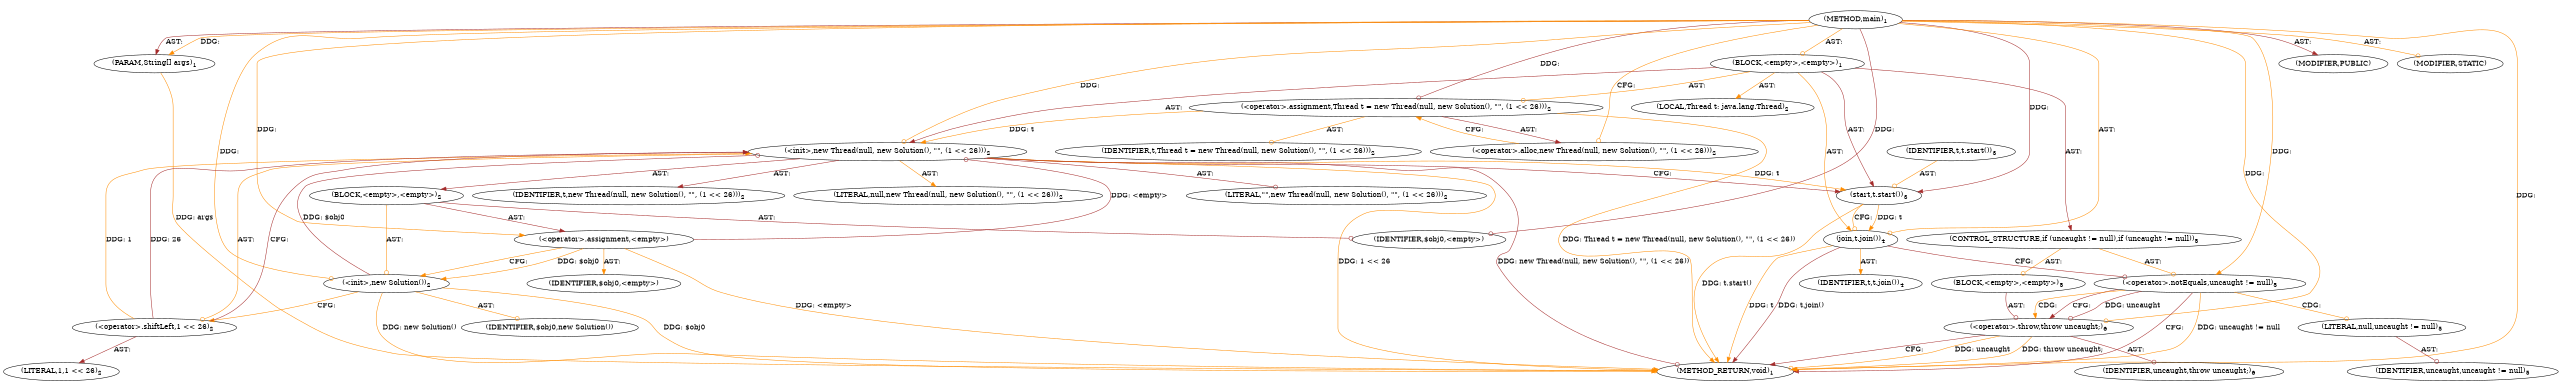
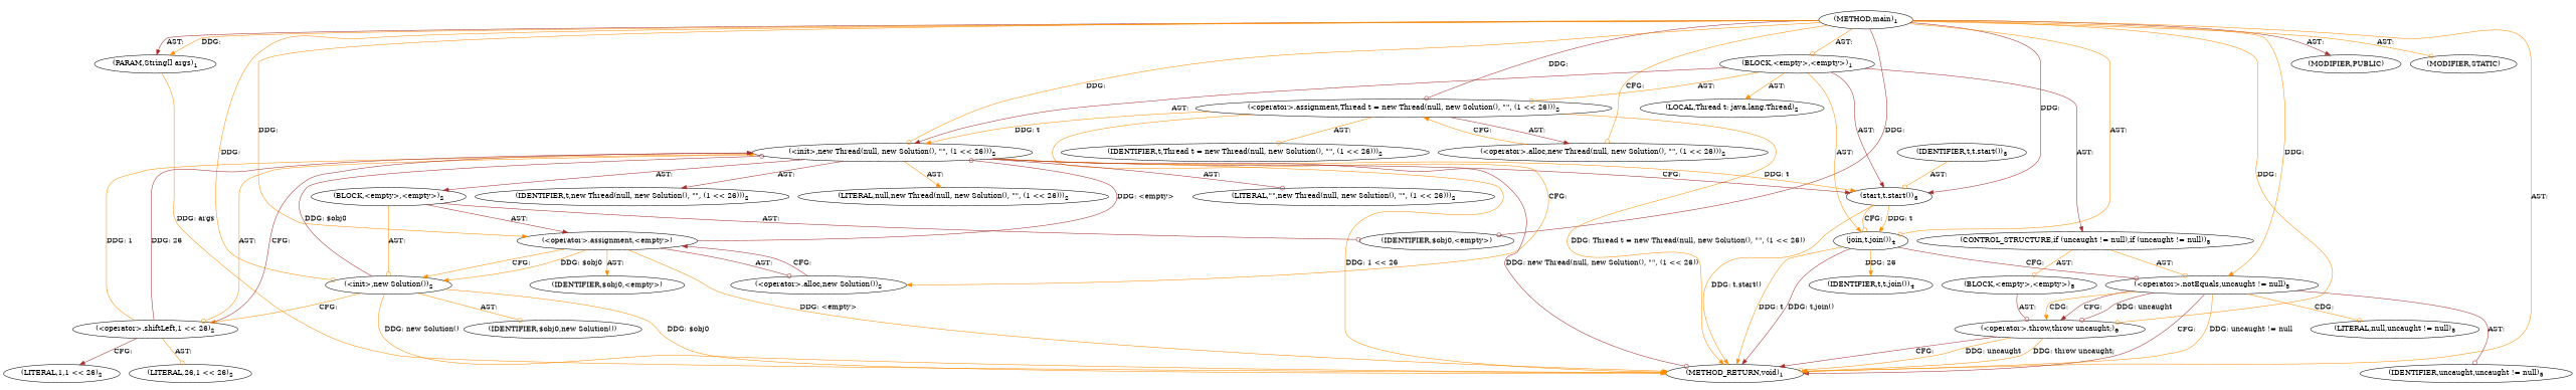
  digraph {
    edge [arrowhead=normal color=darkorange]
    n1 [label=<(METHOD,main)<SUB>1</SUB>>]
    n2 [label=<(PARAM,String[] args)<SUB>1</SUB>>]
    n3 [label=<(BLOCK,&lt;empty&gt;,&lt;empty&gt;)<SUB>1</SUB>>]
    n4 [label=<(&lt;operator&gt;.assignment,Thread t = new Thread(null, new Solution(), &quot;&quot;, (1 &lt;&lt; 26)))<SUB>2</SUB>>]
    n5 [label=<(&lt;operator&gt;.alloc,new Thread(null, new Solution(), &quot;&quot;, (1 &lt;&lt; 26)))<SUB>2</SUB>>]
    n6 [label=<(&lt;init&gt;,new Thread(null, new Solution(), &quot;&quot;, (1 &lt;&lt; 26)))<SUB>2</SUB>>]
    n7 [label=<(&lt;operator&gt;.assignment,&lt;empty&gt;)>]
    n8 [label=<(&lt;init&gt;,new Solution())<SUB>2</SUB>>]
    n9 [label=<(IDENTIFIER,$obj0,&lt;empty&gt;)>]
    n10 [label=<(start,t.start())<SUB>3</SUB>>]
    n11 [label=<(join,t.join())<SUB>4</SUB>>]
    n12 [label=<(&lt;operator&gt;.notEquals,uncaught != null)<SUB>5</SUB>>]
    n13 [label=<(&lt;operator&gt;.throw,throw uncaught;)<SUB>6</SUB>>]
    n14 [label=<(MODIFIER,PUBLIC)>]
    n15 [label=<(MODIFIER,STATIC)>]
    n16 [label=<(METHOD_RETURN,void)<SUB>1</SUB>>]
    n17 [label=<(LOCAL,Thread t: java.lang.Thread)<SUB>2</SUB>>]
    n18 [label=<(CONTROL_STRUCTURE,if (uncaught != null),if (uncaught != null))<SUB>5</SUB>>]
    n19 [label=<(IDENTIFIER,t,Thread t = new Thread(null, new Solution(), &quot;&quot;, (1 &lt;&lt; 26)))<SUB>2</SUB>>]
+   n20 [label=<(&lt;operator&gt;.alloc,new Solution())<SUB>2</SUB>>]
    n21 [label=<(&lt;operator&gt;.shiftLeft,1 &lt;&lt; 26)<SUB>2</SUB>>]
    n22 [label=<(IDENTIFIER,t,new Thread(null, new Solution(), &quot;&quot;, (1 &lt;&lt; 26)))<SUB>2</SUB>>]
    n23 [label=<(LITERAL,null,new Thread(null, new Solution(), &quot;&quot;, (1 &lt;&lt; 26)))<SUB>2</SUB>>]
    n24 [label=<(BLOCK,&lt;empty&gt;,&lt;empty&gt;)<SUB>2</SUB>>]
    n25 [label=<(LITERAL,&quot;&quot;,new Thread(null, new Solution(), &quot;&quot;, (1 &lt;&lt; 26)))<SUB>2</SUB>>]
    n26 [label=<(IDENTIFIER,$obj0,&lt;empty&gt;)>]
    n27 [label=<(IDENTIFIER,$obj0,new Solution())>]
    n28 [label=<(LITERAL,1,1 &lt;&lt; 26)<SUB>2</SUB>>]
+   n29 [label=<(LITERAL,26,1 &lt;&lt; 26)<SUB>2</SUB>>]
    n30 [label=<(IDENTIFIER,t,t.join())<SUB>4</SUB>>]
    n31 [label=<(IDENTIFIER,uncaught,uncaught != null)<SUB>5</SUB>>]
    n32 [label=<(LITERAL,null,uncaught != null)<SUB>5</SUB>>]
-   n33 [label=<(IDENTIFIER,uncaught,throw uncaught;)<SUB>6</SUB>>]
    n34 [label=<(BLOCK,&lt;empty&gt;,&lt;empty&gt;)<SUB>5</SUB>>]
    n35 [label=<(IDENTIFIER,t,t.start())<SUB>3</SUB>>]
    n1 -> n2 [color=brown label="AST: "]
    n1 -> n2 [label="DDG: "]
    n1 -> n3 [arrowhead=odot label="AST: "]
    n1 -> n4 [arrowhead=odot color=brown label="DDG: "]
    n1 -> n5 [arrowhead=odot label="CFG: "]
    n1 -> n6 [arrowhead=odot label="DDG: "]
    n1 -> n7 [label="DDG: "]
    n1 -> n8 [arrowhead=odot label="DDG: "]
    n1 -> n9 [arrowhead=odot color=brown label="DDG: "]
    n1 -> n10 [color=brown label="DDG: "]
    n1 -> n11 [arrowhead=odot label="AST: "]
    n1 -> n12 [label="DDG: "]
    n1 -> n13 [arrowhead=odot label="DDG: "]
    n1 -> n14 [color=brown label="AST: "]
    n1 -> n15 [arrowhead=odot label="AST: "]
-   n1 -> n16 [label="DDG: "]
+   n1 -> n16 [label="AST: "]
    n2 -> n16 [arrowhead=odot label="DDG: args"]
    n3 -> n4 [arrowhead=odot label="AST: "]
    n3 -> n6 [color=brown label="AST: "]
    n3 -> n10 [color=brown label="AST: "]
    n3 -> n11 [label="AST: "]
    n3 -> n17 [label="AST: "]
    n3 -> n18 [color=brown label="AST: "]
    n4 -> n5 [color=brown label="AST: "]
    n4 -> n6 [label="DDG: t"]
    n4 -> n16 [label="DDG: Thread t = new Thread(null, new Solution(), &quot;&quot;, (1 &lt;&lt; 26))"]
    n4 -> n19 [arrowhead=odot label="AST: "]
+   n4 -> n20 [label="CFG: "]
    n5 -> n4 [label="CFG: "]
    n6 -> n10 [color=brown label="CFG: "]
    n6 -> n10 [label="DDG: t"]
    n6 -> n16 [label="DDG: 1 &lt;&lt; 26"]
    n6 -> n16 [arrowhead=odot color=brown label="DDG: new Thread(null, new Solution(), &quot;&quot;, (1 &lt;&lt; 26))"]
    n6 -> n21 [arrowhead=odot label="AST: "]
    n6 -> n22 [color=brown label="AST: "]
    n6 -> n23 [label="AST: "]
    n6 -> n24 [color=brown label="AST: "]
    n6 -> n25 [arrowhead=odot color=brown label="AST: "]
    n7 -> n6 [arrowhead=odot color=brown label="DDG: &lt;empty&gt;"]
    n7 -> n8 [label="CFG: "]
    n7 -> n8 [label="DDG: $obj0"]
    n7 -> n16 [label="DDG: &lt;empty&gt;"]
+   n7 -> n20 [arrowhead=odot color=brown label="AST: "]
    n7 -> n26 [label="AST: "]
    n8 -> n6 [arrowhead=odot color=brown label="DDG: $obj0"]
    n8 -> n16 [label="DDG: $obj0"]
    n8 -> n16 [arrowhead=odot label="DDG: new Solution()"]
    n8 -> n21 [label="CFG: "]
    n8 -> n27 [arrowhead=odot label="AST: "]
    n10 -> n11 [arrowhead=odot label="CFG: "]
    n10 -> n11 [label="DDG: t"]
    n10 -> n16 [label="DDG: t.start()"]
    n11 -> n12 [arrowhead=odot color=brown label="CFG: "]
    n11 -> n16 [label="DDG: t"]
    n11 -> n16 [color=brown label="DDG: t.join()"]
-   n11 -> n30 [label="AST: "]
+   n11 -> n30 [label="DDG: 26"]
    n12 -> n13 [color=brown label="CFG: "]
    n12 -> n13 [arrowhead=odot color=brown label="DDG: uncaught"]
    n12 -> n13 [label="CDG: "]
    n12 -> n16 [color=brown label="CFG: "]
    n12 -> n16 [label="DDG: uncaught != null"]
-   n32 -> n31 [arrowhead=odot color=brown label="AST: "]
+   n12 -> n31 [arrowhead=odot color=brown label="AST: "]
    n12 -> n32 [arrowhead=odot label="CDG: "]
    n13 -> n16 [color=brown label="CFG: "]
    n13 -> n16 [arrowhead=odot label="DDG: uncaught"]
    n13 -> n16 [label="DDG: throw uncaught;"]
-   n13 -> n33 [arrowhead=odot color=brown label="AST: "]
    n18 -> n12 [arrowhead=odot label="AST: "]
    n18 -> n34 [arrowhead=odot label="AST: "]
+   n20 -> n7 [color=brown label="CFG: "]
    n21 -> n6 [color=brown label="CFG: "]
    n21 -> n6 [label="DDG: 1"]
    n21 -> n6 [color=brown label="DDG: 26"]
-   n21 -> n28 [color=brown label="AST: "]
+   n21 -> n28 [color=brown label="CFG: "]
+   n21 -> n29 [arrowhead=odot label="AST: "]
    n24 -> n7 [color=brown label="AST: "]
    n24 -> n8 [arrowhead=odot label="AST: "]
    n24 -> n9 [arrowhead=odot color=brown label="AST: "]
    n34 -> n13 [arrowhead=odot color=brown label="AST: "]
    n35 -> n10 [arrowhead=odot label="AST: "]
  }
